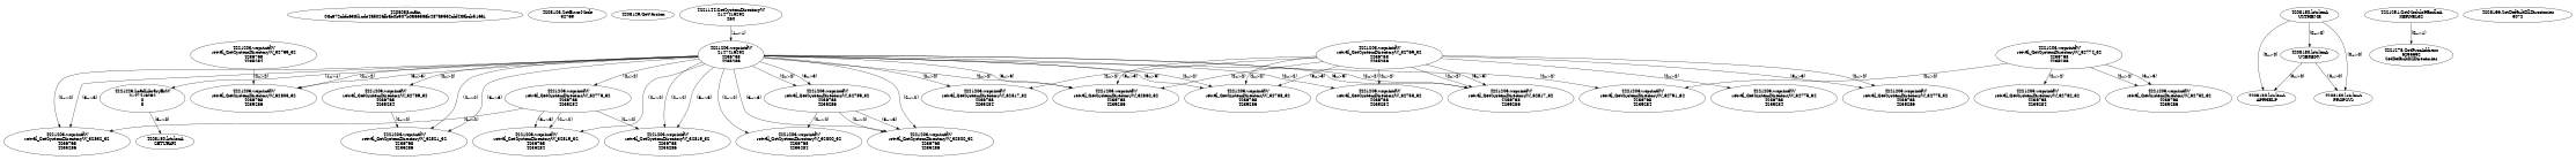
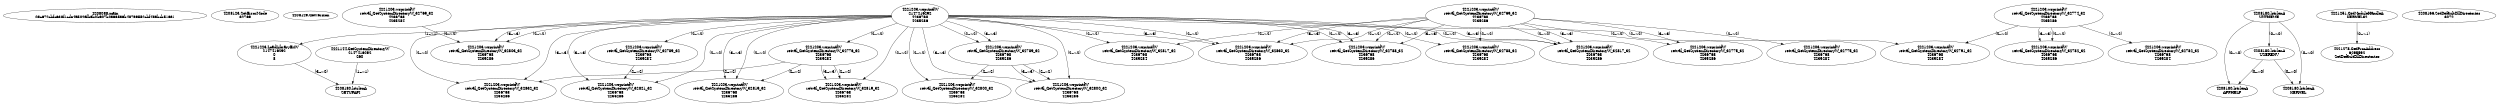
  digraph {
    n1 [label="4208088.main\n08c672cbfc638f1cde4a502afb6b0b907b0a665a6b487a9552cbf48abcb516a1"]
    n2 [label="4208123.SetErrorMode\n32769"]
    n3 [label="4208129.GetVersion\n"]
    n4 [label="4221144.GetSystemDirectoryW\n2147416292\n260"]
    n5 [label="4221203.wsprintfW\n2147416292\n4236768\n4235286"]
    n6 [label="4221223.LoadLibraryExW\n2147416292\n0\n8"]
    n7 [label="4221203.wsprintfW\nretval_GetSystemDirectoryW_32789_32\n4236768\n4235284"]
    n8 [label="4221203.wsprintfW\nretval_GetSystemDirectoryW_32776_32\n4236768\n4235284"]
    n9 [label="4221203.wsprintfW\nretval_GetSystemDirectoryW_32788_32\n4236768\n4235286"]
    n10 [label="4221203.wsprintfW\nretval_GetSystemDirectoryW_32788_32\n4236768\n4235284"]
    n11 [label="4221203.wsprintfW\nretval_GetSystemDirectoryW_32791_32\n4236768\n4235284"]
    n12 [label="4221203.wsprintfW\nretval_GetSystemDirectoryW_32789_32\n4236768\n4235286"]
    n13 [label="4221203.wsprintfW\nretval_GetSystemDirectoryW_32800_32\n4236768\n4235286"]
    n14 [label="4221203.wsprintfW\nretval_GetSystemDirectoryW_32817_32\n4236768\n4235286"]
    n15 [label="4221203.wsprintfW\nretval_GetSystemDirectoryW_32819_32\n4236768\n4235286"]
    n16 [label="4221203.wsprintfW\nretval_GetSystemDirectoryW_32821_32\n4236768\n4235286"]
    n17 [label="4221203.wsprintfW\nretval_GetSystemDirectoryW_32803_32\n4236768\n4235286"]
    n18 [label="4221203.wsprintfW\nretval_GetSystemDirectoryW_32800_32\n4236768\n4235284"]
    n19 [label="4221203.wsprintfW\nretval_GetSystemDirectoryW_32817_32\n4236768\n4235284"]
    n20 [label="4221203.wsprintfW\nretval_GetSystemDirectoryW_32819_32\n4236768\n4235284"]
    n21 [label="4221203.wsprintfW\nretval_GetSystemDirectoryW_32830_32\n4236768\n4235286"]
    n22 [label="4221203.wsprintfW\nretval_GetSystemDirectoryW_32832_32\n4236768\n4235286"]
    n23 [label="4208180.lstrlenA\nSETUPAPI"]
    n24 [label="4208180.lstrlenA\nUXTHEME"]
    n25 [label="4208180.lstrlenA\nUSERENV"]
    n26 [label="4208180.lstrlenA\nAPPHELP"]
-   n27 [label="4208180.lstrlenA\nPROPSYS"]
+   n27 [label="4208180.lstrlenA\nKERNEL"]
    n28 [label="4221203.wsprintfW\nretval_GetSystemDirectoryW_32769_32\n4236768\n4235284"]
    n29 [label="4221251.GetModuleHandleA\nKERNEL32"]
    n30 [label="4221278.GetProcAddress\n6295592\nSetDefaultDllDirectories"]
    n31 [label="4208166.SetDefaultDllDirectories\n3072"]
    n32 [label="4221203.wsprintfW\nretval_GetSystemDirectoryW_32769_32\n4236768\n4235286"]
    n33 [label="4221203.wsprintfW\nretval_GetSystemDirectoryW_32775_32\n4236768\n4235286"]
    n34 [label="4221203.wsprintfW\nretval_GetSystemDirectoryW_32775_32\n4236768\n4235284"]
    n35 [label="4221203.wsprintfW\nretval_GetSystemDirectoryW_32774_32\n4236768\n4235286"]
    n36 [label="4221203.wsprintfW\nretval_GetSystemDirectoryW_32782_32\n4236768\n4235286"]
    n37 [label="4221203.wsprintfW\nretval_GetSystemDirectoryW_32782_32\n4236768\n4235284"]
-   n4 -> n5 [label="(1-->1)"]
+   n4 -> n23 [label="(1-->1)"]
    n5 -> n6 [label="(1-->1)"]
    n5 -> n7 [label="(2-->2)"]
    n5 -> n8 [label="(2-->2)"]
    n5 -> n9 [label="(2-->2)"]
    n5 -> n9 [label="(3-->3)"]
    n5 -> n10 [label="(2-->2)"]
    n5 -> n11 [label="(2-->2)"]
    n5 -> n12 [label="(2-->2)"]
    n5 -> n12 [label="(3-->3)"]
    n5 -> n13 [label="(2-->2)"]
    n5 -> n13 [label="(3-->3)"]
    n5 -> n14 [label="(2-->2)"]
    n5 -> n14 [label="(3-->3)"]
    n5 -> n15 [label="(2-->2)"]
    n5 -> n15 [label="(3-->3)"]
    n5 -> n16 [label="(2-->2)"]
    n5 -> n16 [label="(3-->3)"]
    n5 -> n17 [label="(2-->2)"]
    n5 -> n17 [label="(3-->3)"]
    n5 -> n18 [label="(2-->2)"]
    n5 -> n19 [label="(2-->2)"]
    n5 -> n20 [label="(2-->2)"]
    n5 -> n21 [label="(2-->2)"]
    n5 -> n21 [label="(3-->3)"]
    n5 -> n22 [label="(2-->2)"]
    n5 -> n22 [label="(3-->3)"]
    n6 -> n23 [label="(3-->0)"]
    n7 -> n16 [label="(2-->2)"]
    n8 -> n15 [label="(2-->2)"]
    n8 -> n20 [label="(2-->2)"]
    n8 -> n20 [label="(3-->3)"]
    n8 -> n22 [label="(2-->2)"]
    n12 -> n13 [label="(2-->2)"]
    n12 -> n13 [label="(3-->3)"]
    n12 -> n18 [label="(2-->2)"]
    n24 -> n25 [label="(0-->0)"]
    n24 -> n26 [label="(0-->0)"]
    n24 -> n27 [label="(0-->0)"]
    n25 -> n26 [label="(0-->0)"]
    n25 -> n27 [label="(0-->0)"]
    n28 -> n17 [label="(2-->2)"]
    n29 -> n30 [label="(0-->1)"]
    n32 -> n9 [label="(2-->2)"]
    n32 -> n9 [label="(3-->3)"]
    n32 -> n10 [label="(2-->2)"]
    n32 -> n14 [label="(2-->2)"]
    n32 -> n14 [label="(3-->3)"]
    n32 -> n19 [label="(2-->2)"]
    n32 -> n21 [label="(2-->2)"]
    n32 -> n21 [label="(3-->3)"]
    n32 -> n33 [label="(2-->2)"]
    n32 -> n33 [label="(3-->3)"]
    n32 -> n34 [label="(2-->2)"]
    n35 -> n11 [label="(2-->2)"]
    n35 -> n36 [label="(2-->2)"]
    n35 -> n36 [label="(3-->3)"]
    n35 -> n37 [label="(2-->2)"]
  }
